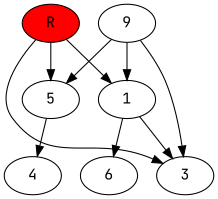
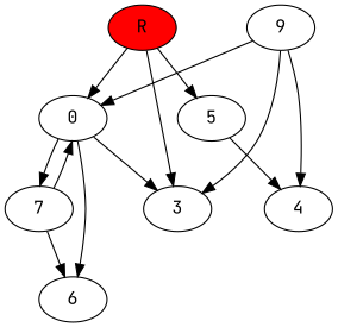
  digraph {
    fontname="JetBrains Mono"
    node [fontname="JetBrains Mono"]
    edge [fontname="JetBrains Mono"]
-   1
+   1 [label=0]
    6
+   7
    3
    5
    4
    n7 [label=9]
    R [fillcolor="#ff0000" style=filled]
    1 -> 6
+   1 -> 7
    1 -> 3
+   7 -> 1
+   7 -> 6
    5 -> 4
    n7 -> 1
    n7 -> 3
-   n7 -> 5
+   n7 -> 4
    R -> 1
    R -> 3
    R -> 5
  }
